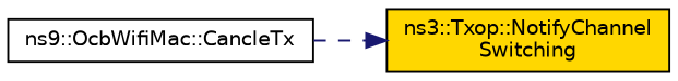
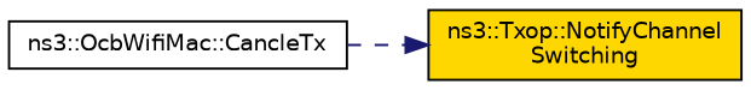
  digraph {
    rankdir=LR
    node [color=black fontname=Helvetica fontsize=10 shape=record style=filled]
-   n1 [fillcolor=white fontcolor=black height=0.2 label="ns9::OcbWifiMac::CancleTx" width=0.4]
+   n1 [fillcolor=white fontcolor=black height=0.2 label="ns3::OcbWifiMac::CancleTx" width=0.4]
    n2 [fillcolor=gold height=0.2 label="ns3::Txop::NotifyChannel\lSwitching" width=0.4]
    n1 -> n2 [color=midnightblue fontname=Helvetica fontsize=10 labelfontname=Helvetica labelfontsize=10 style=dashed]
  }
